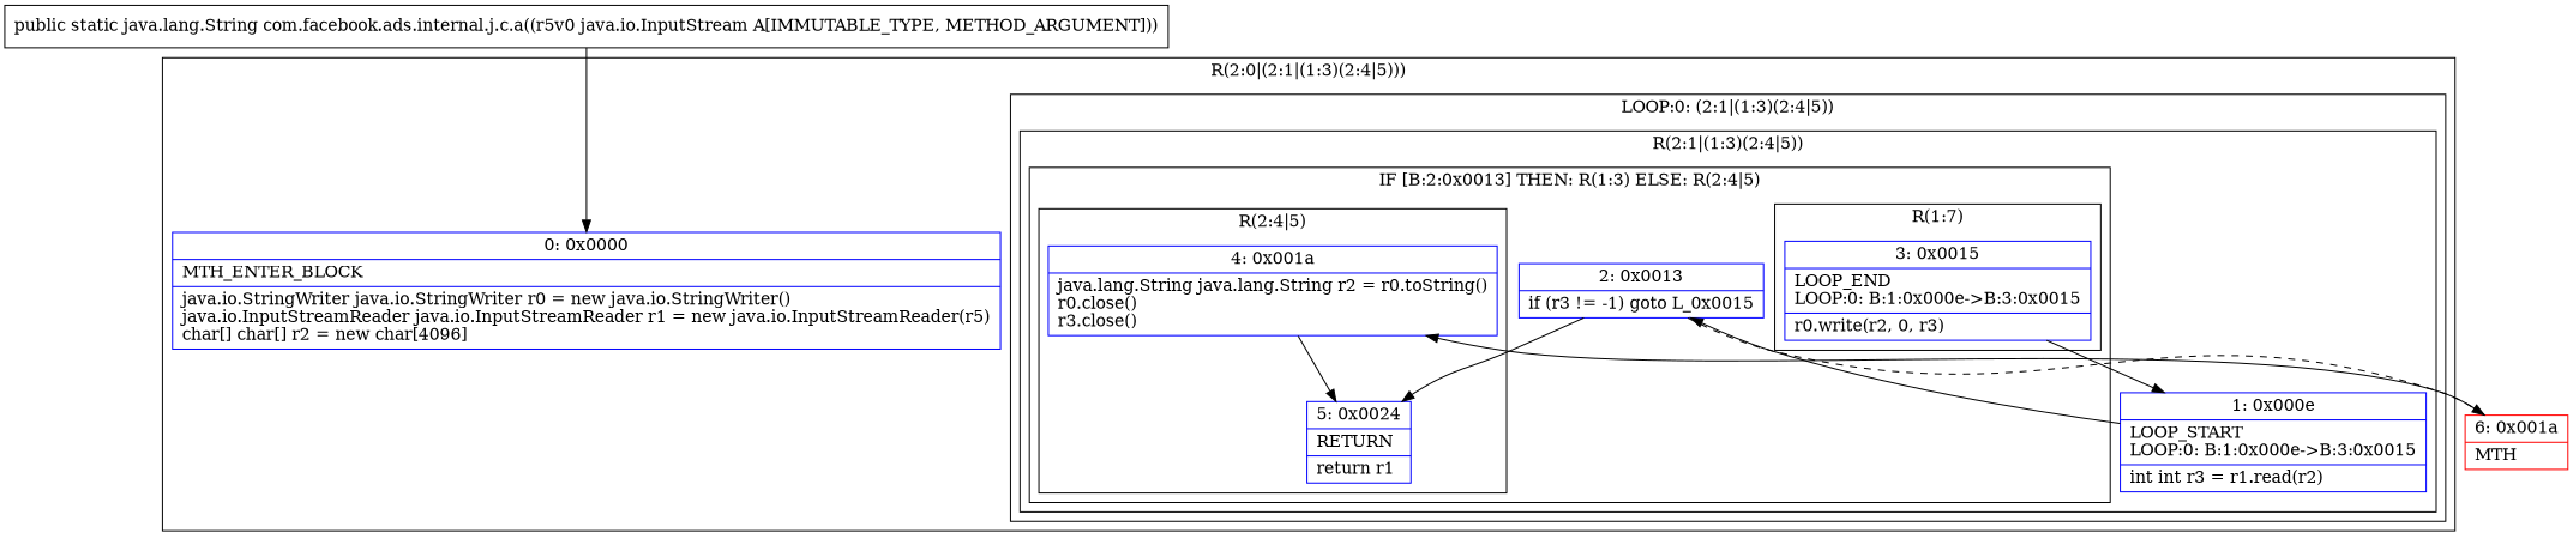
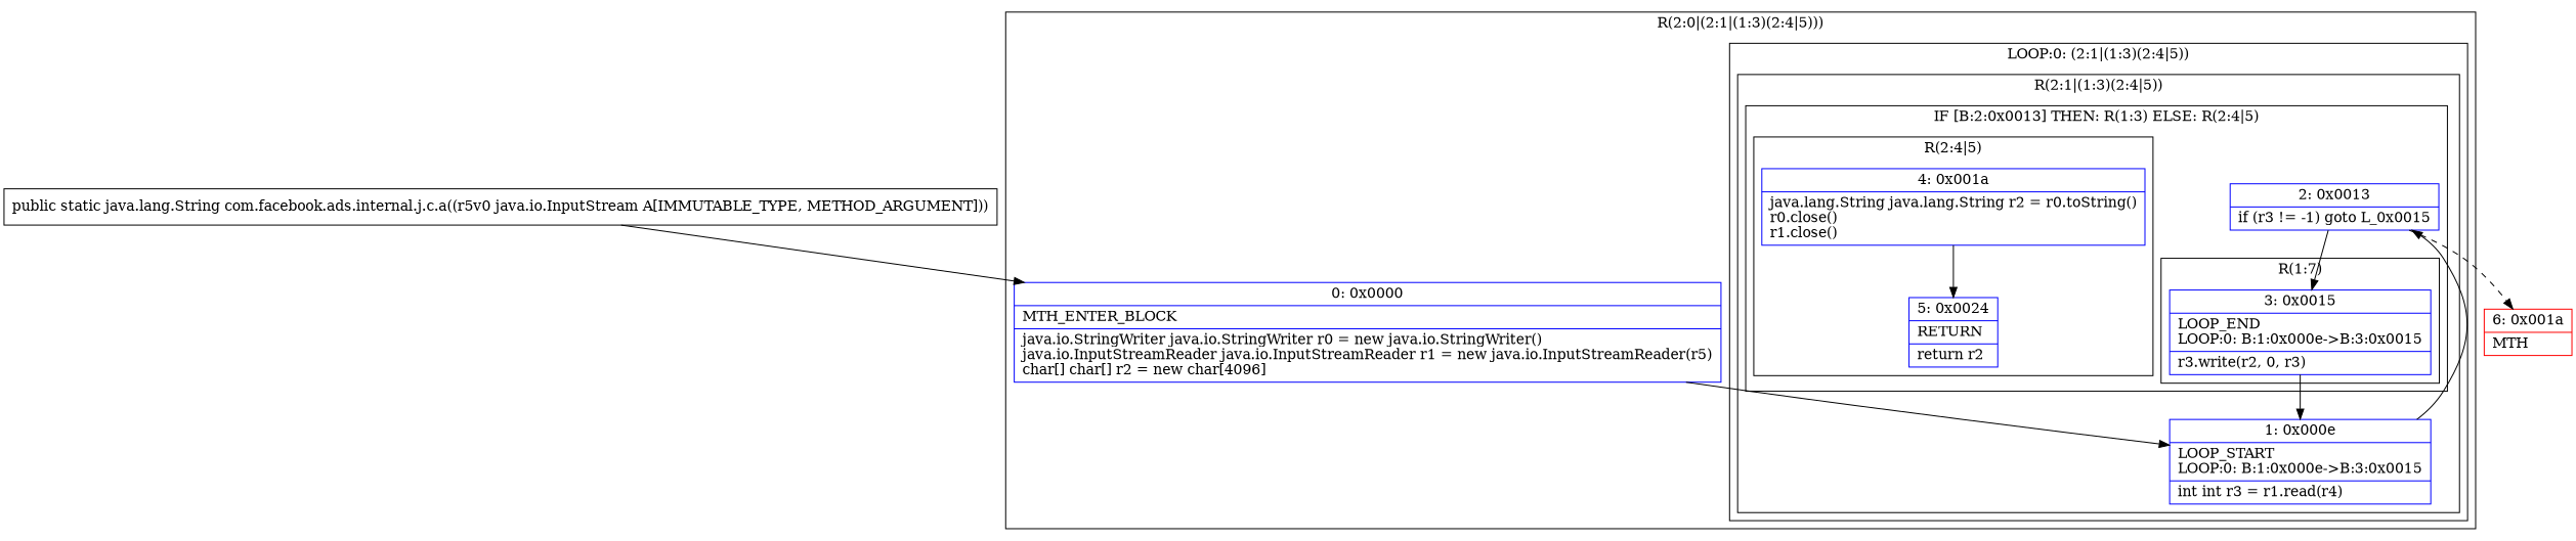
  digraph {
    node [color=blue shape=record]
-   n1 [label="{3\:\ 0x0015|LOOP_END\lLOOP:0: B:1:0x000e\-\>B:3:0x0015\l|r0.write(r2, 0, r3)\l}"]
-   n2 [label="{4\:\ 0x001a|java.lang.String java.lang.String r2 = r0.toString()\lr0.close()\lr3.close()\l}"]
-   n3 [label="{5\:\ 0x0024|RETURN\l|return r1\l}"]
+   n1 [label="{3\:\ 0x0015|LOOP_END\lLOOP:0: B:1:0x000e\-\>B:3:0x0015\l|r3.write(r2, 0, r3)\l}"]
+   n2 [label="{4\:\ 0x001a|java.lang.String java.lang.String r2 = r0.toString()\lr0.close()\lr1.close()\l}"]
+   n3 [label="{5\:\ 0x0024|RETURN\l|return r2\l}"]
    n4 [label="{2\:\ 0x0013|if (r3 != \-1) goto L_0x0015\l}"]
-   n5 [label="{1\:\ 0x000e|LOOP_START\lLOOP:0: B:1:0x000e\-\>B:3:0x0015\l|int int r3 = r1.read(r2)\l}"]
+   n5 [label="{1\:\ 0x000e|LOOP_START\lLOOP:0: B:1:0x000e\-\>B:3:0x0015\l|int int r3 = r1.read(r4)\l}"]
    n6 [label="{0\:\ 0x0000|MTH_ENTER_BLOCK\l|java.io.StringWriter java.io.StringWriter r0 = new java.io.StringWriter()\ljava.io.InputStreamReader java.io.InputStreamReader r1 = new java.io.InputStreamReader(r5)\lchar[] char[] r2 = new char[4096]\l}"]
    n7 [color=red label="{6\:\ 0x001a|MTH\l}"]
    n8 [label="{public static java.lang.String com.facebook.ads.internal.j.c.a((r5v0 java.io.InputStream A[IMMUTABLE_TYPE, METHOD_ARGUMENT])) }" color=""]
    subgraph cluster_1 {
      label="R(2:0|(2:1|(1:3)(2:4|5)))"
      n6
      subgraph cluster_2 {
        label="LOOP:0: (2:1|(1:3)(2:4|5))"
        subgraph cluster_3 {
          label="R(2:1|(1:3)(2:4|5))"
          n5
          subgraph cluster_4 {
            label="IF [B:2:0x0013] THEN: R(1:3) ELSE: R(2:4|5)"
            n4
            subgraph cluster_5 {
              label="R(1:7)"
              n1
            }
            subgraph cluster_6 {
              label="R(2:4|5)"
              n2
              n3
            }
          }
        }
      }
    }
    n1 -> n5
    n2 -> n3
-   n4 -> n3
+   n4 -> n1
    n4 -> n7 [style=dashed]
    n5 -> n4
-   n7 -> n2
+   n6 -> n5
    n8 -> n6
  }
